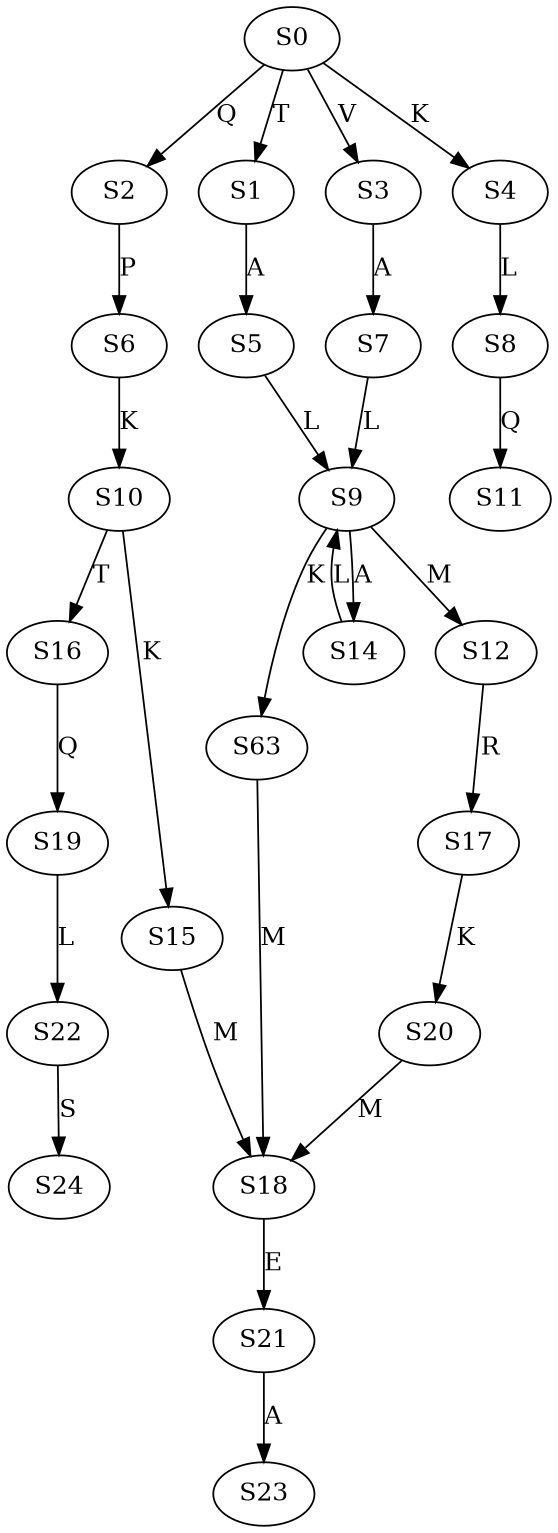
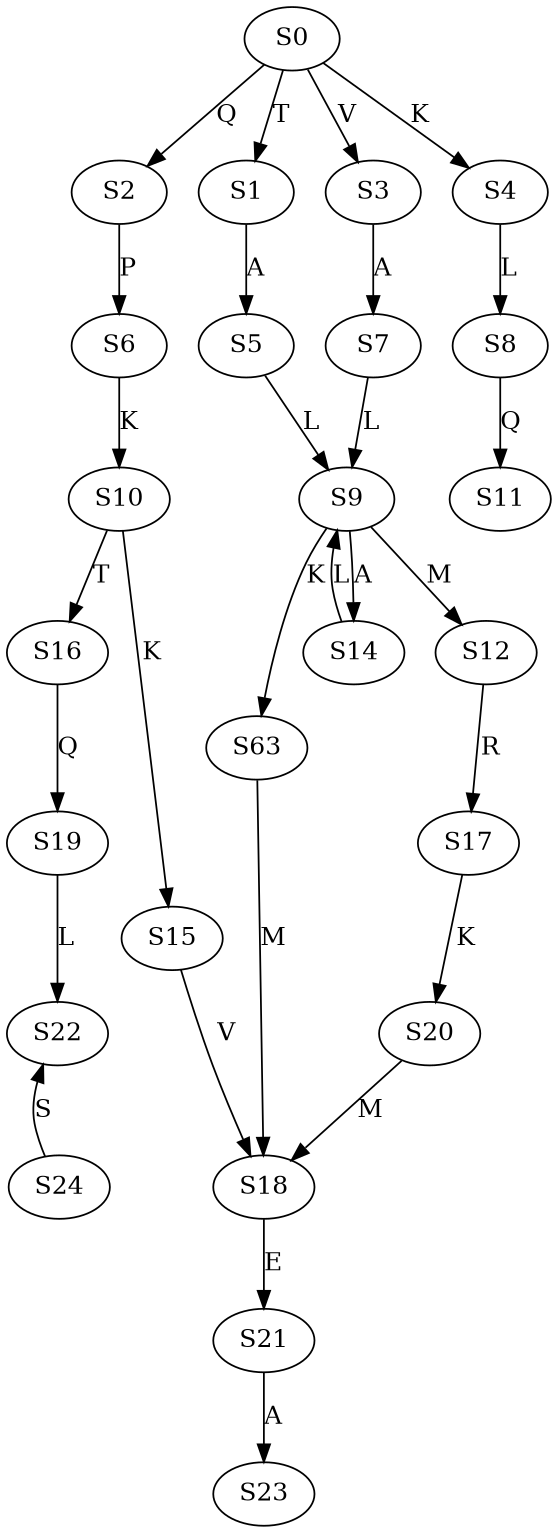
  strict digraph {
    S0
    S1
    S2
    S3
    S4
    S5
    S6
    S7
    S8
    S9
    S10
    S11
    S12
    n14 [label=S63]
    S14
    S15
    S16
    S17
    S18
    S19
    S20
    S21
    S22
    S23
    S24
    S0 -> S1 [label=T]
    S0 -> S2 [label=Q]
    S0 -> S3 [label=V]
    S0 -> S4 [label=K]
    S1 -> S5 [label=A]
    S2 -> S6 [label=P]
    S3 -> S7 [label=A]
    S4 -> S8 [label=L]
    S5 -> S9 [label=L]
    S6 -> S10 [label=K]
    S7 -> S9 [label=L]
    S8 -> S11 [label=Q]
    S9 -> S12 [label=M]
    S9 -> n14 [label=K]
    S9 -> S14 [label=A]
    S10 -> S15 [label=K]
    S10 -> S16 [label=T]
    S12 -> S17 [label=R]
    n14 -> S18 [label=M]
    S14 -> S9 [label=L]
-   S15 -> S18 [label=M]
+   S15 -> S18 [label=V]
    S16 -> S19 [label=Q]
    S17 -> S20 [label=K]
    S18 -> S21 [label=E]
    S19 -> S22 [label=L]
    S20 -> S18 [label=M]
    S21 -> S23 [label=A]
-   S22 -> S24 [label=S]
+   S24 -> S22 [label=S]
  }
